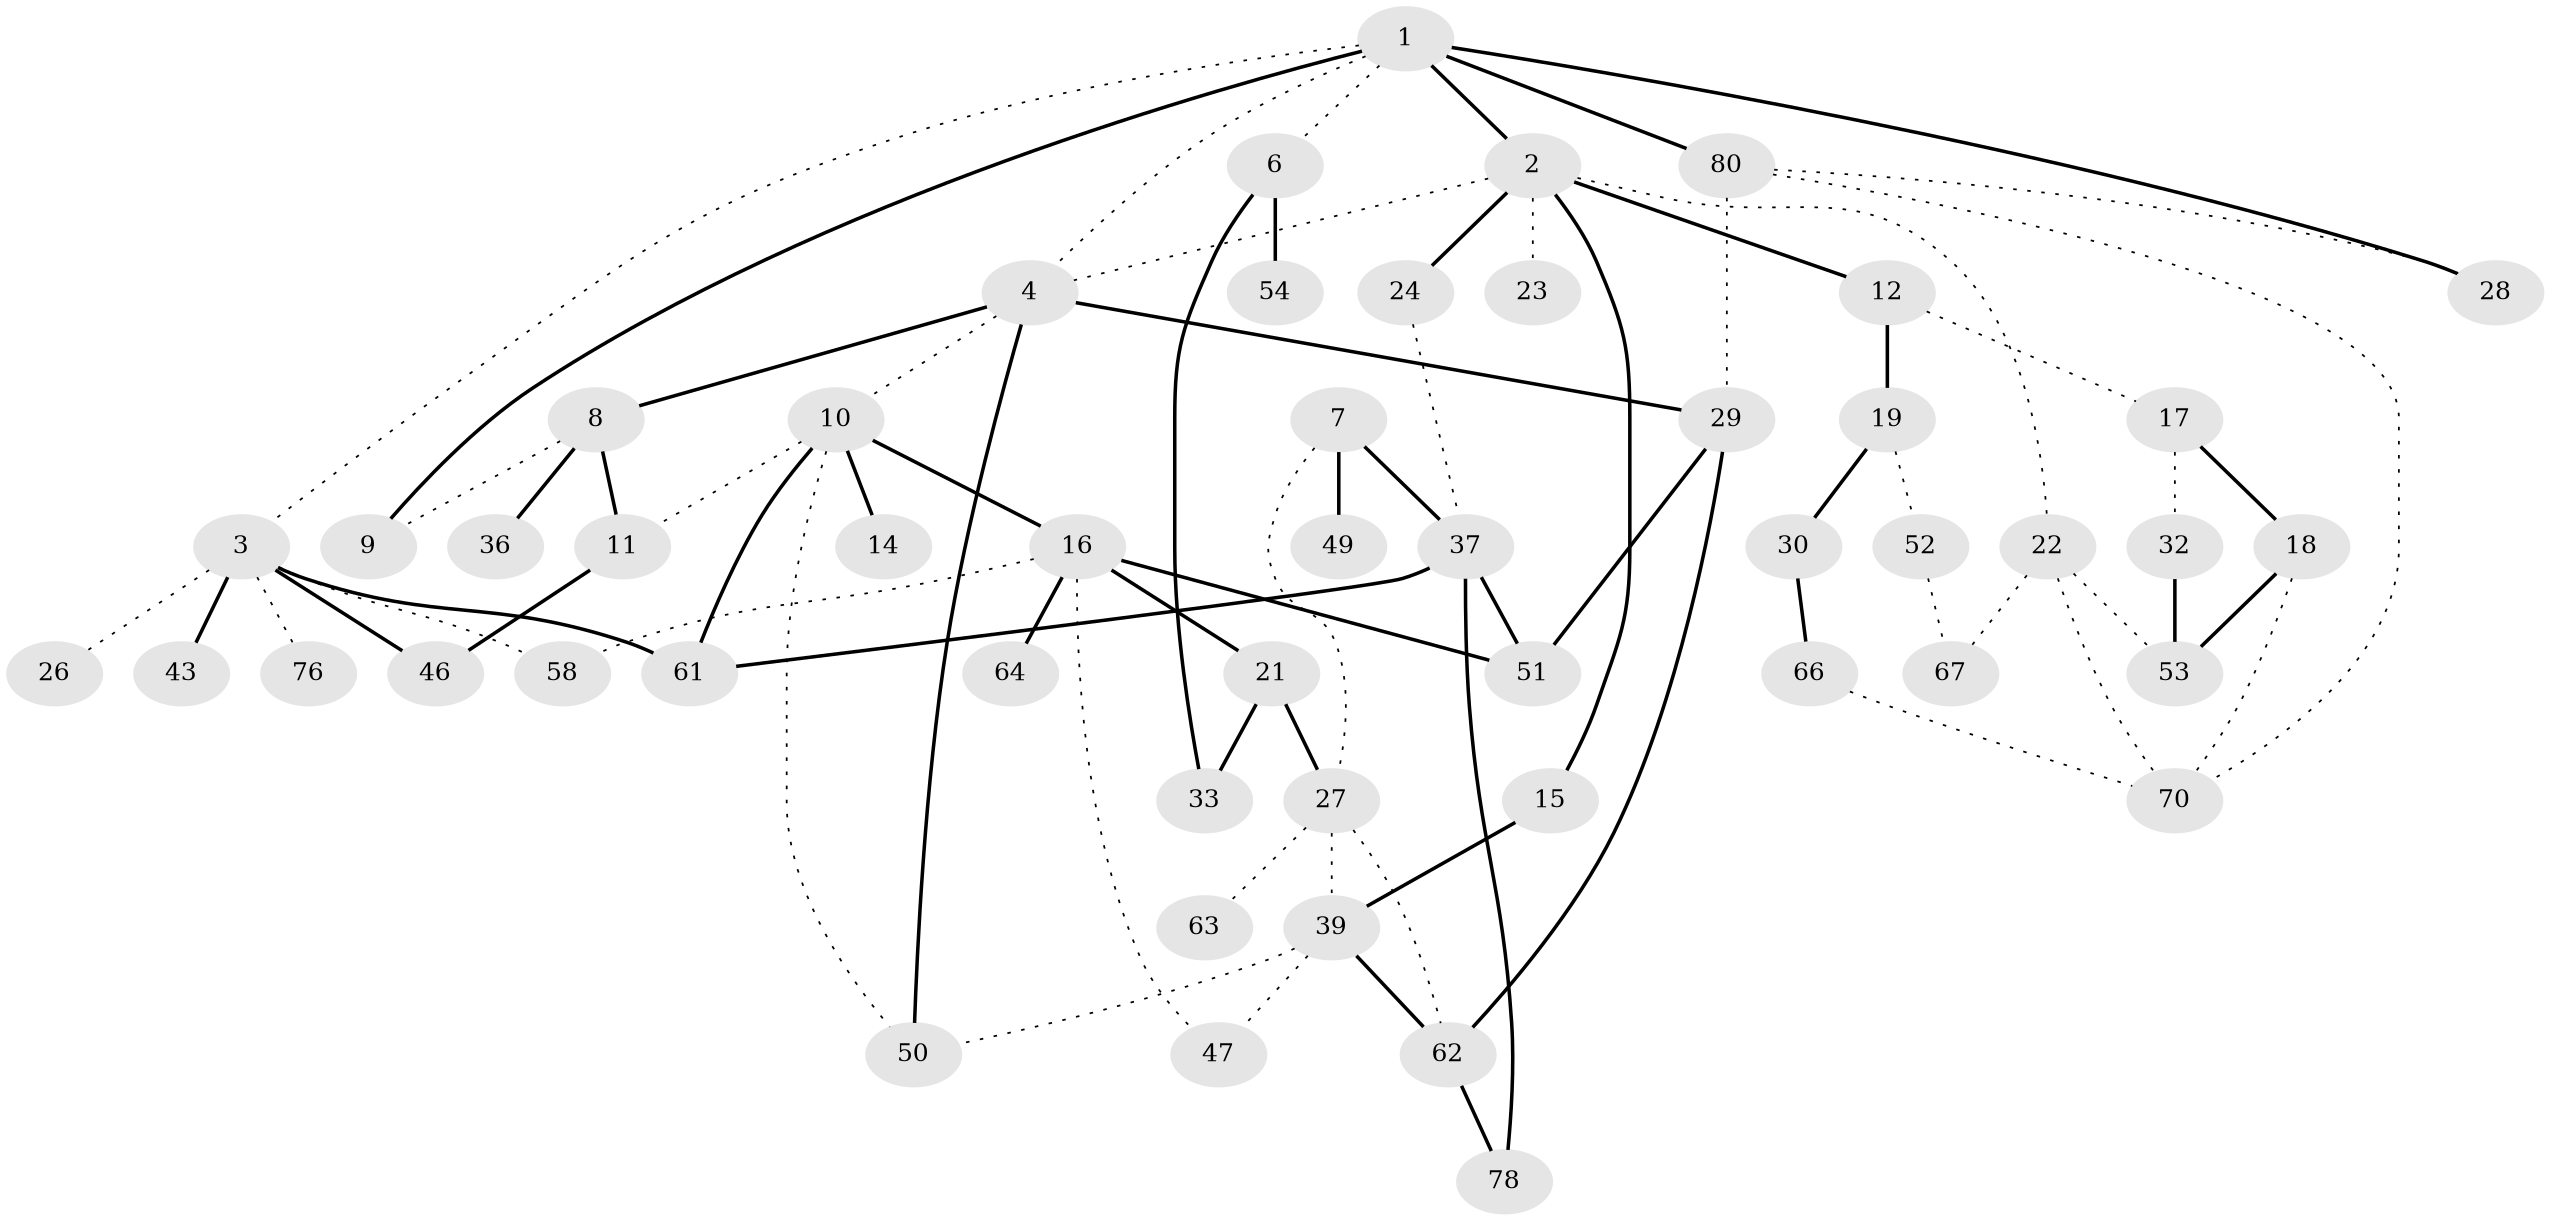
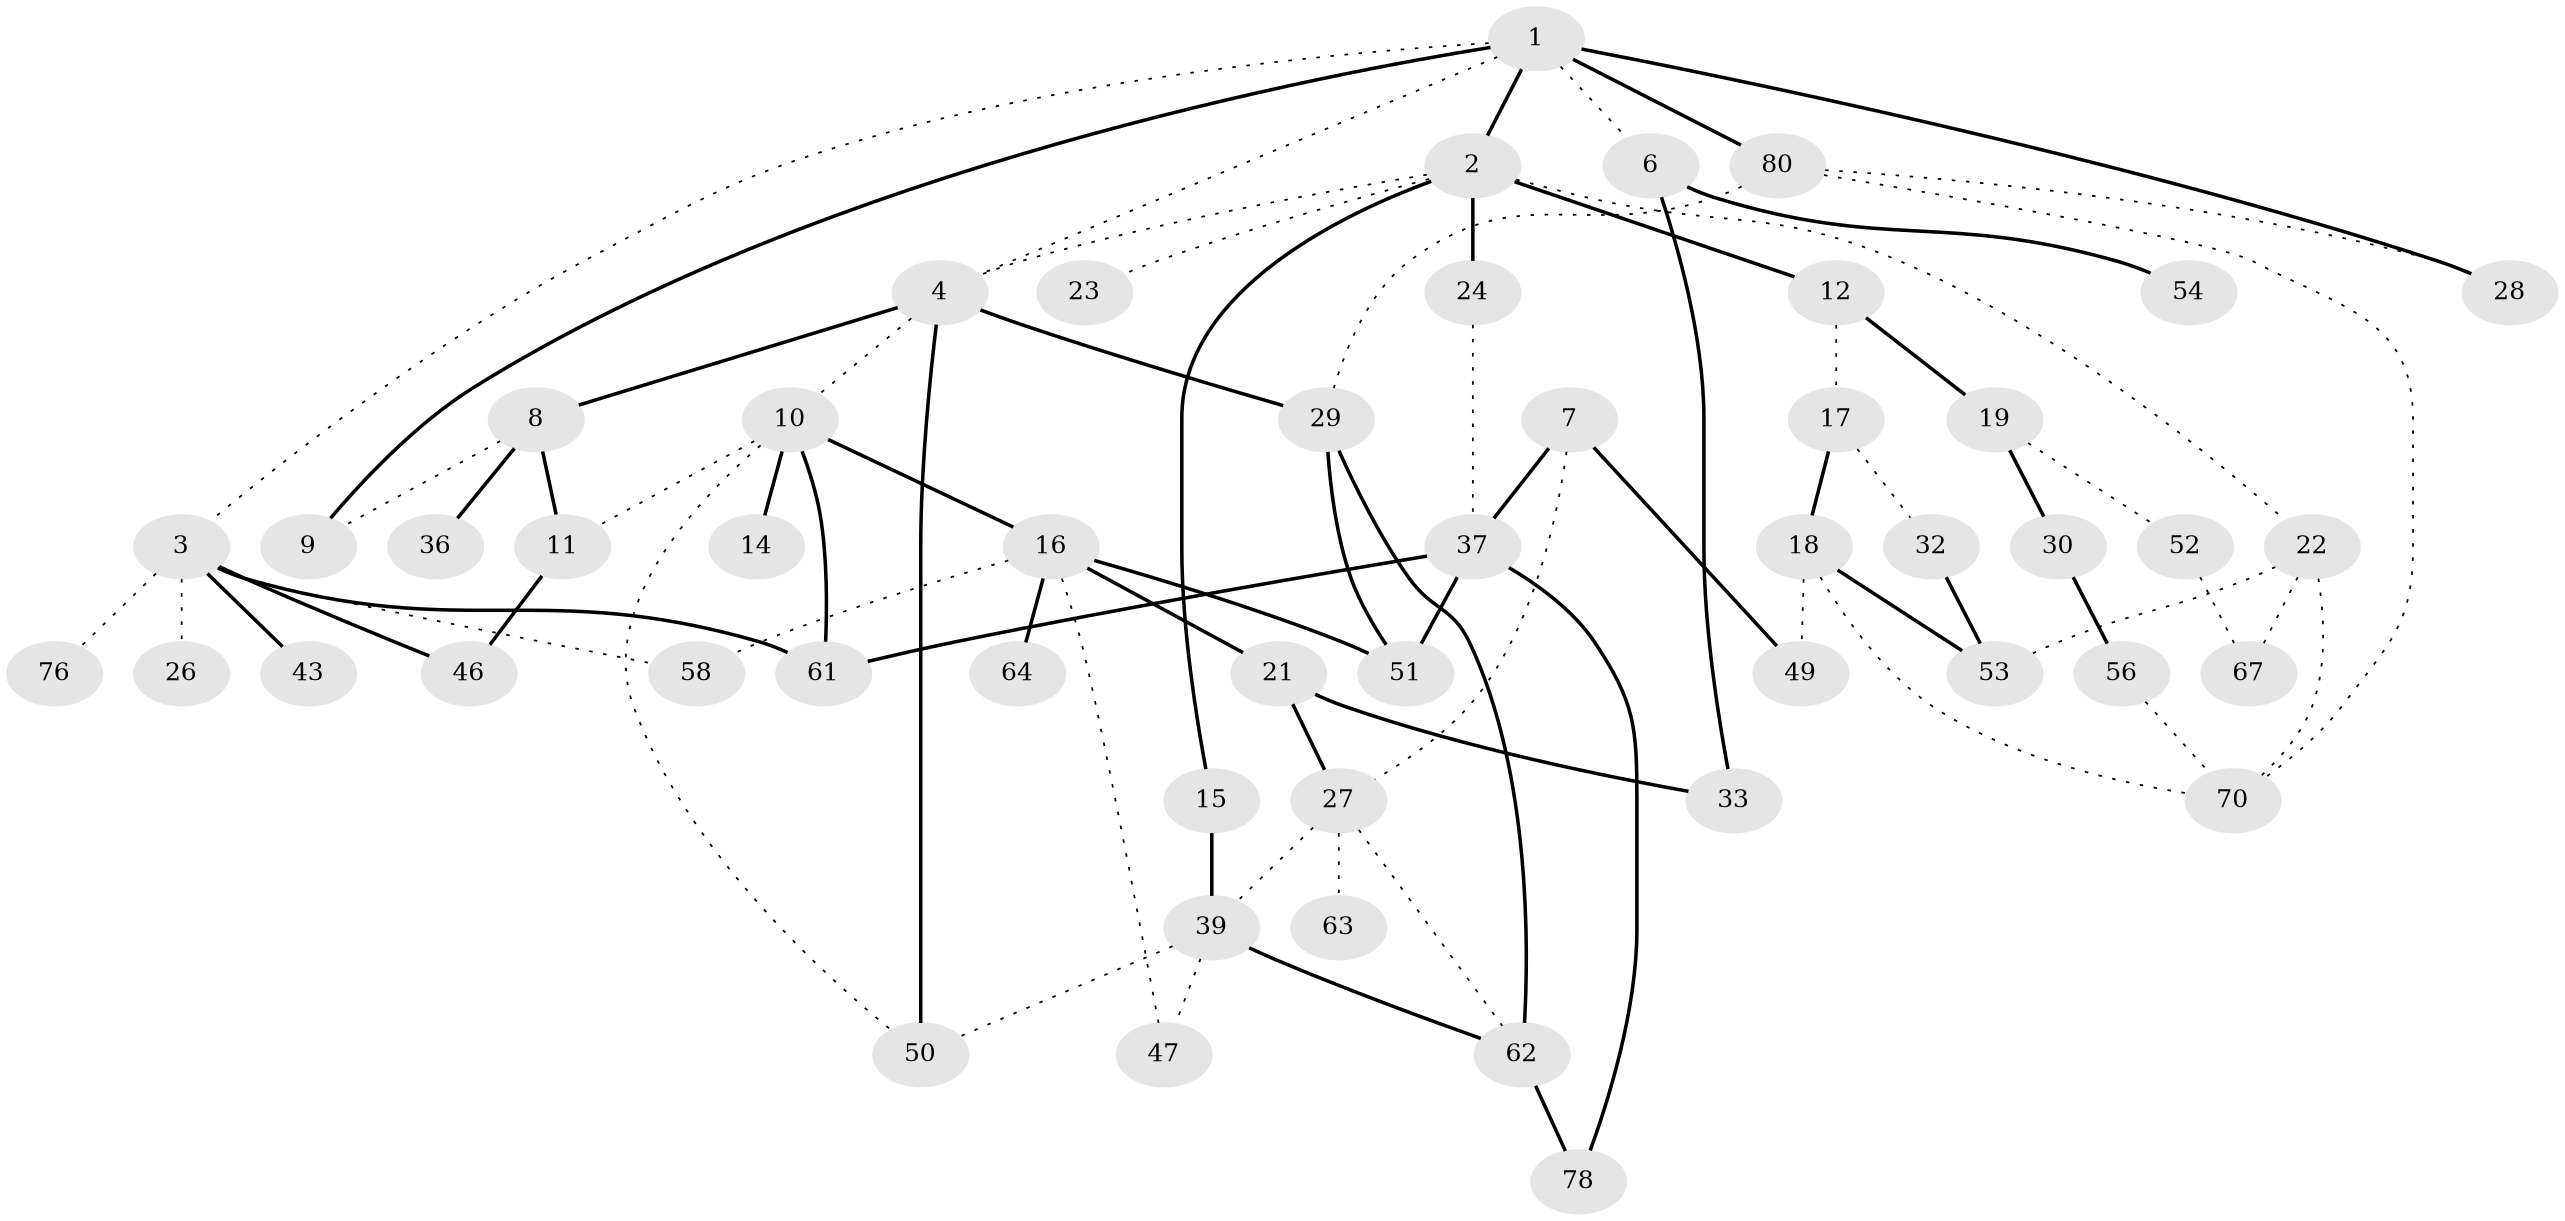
  graph {
    node [color=gray90 style=filled]
    edge [style=bold]
    1 [super="+80"]
    2 [super="+5"]
    3 [super="+44"]
    4 [super="+25"]
    6 [super="+45"]
    9 [super="+34"]
    n7 [label=80 super="+82"]
    28
    12 [super="+13"]
    15
    22 [super="+68"]
    23
    24
    26 [super="+57"]
    43
    46 [super="+55"]
    58
    61
    76
    8
    10 [super="+74"]
    29 [super="+48"]
    50
    33 [super="+81"]
    54 [super="+71"]
    70 [super="+73"]
    11 [super="+38"]
    36
    17
    19 [super="+31"]
    39 [super="+72"]
    53 [super="+69"]
    67 [super="+77"]
    37 [super="+60"]
    14
    16 [super="+35"]
    51
    62 [super="+66"]
    7 [super="+65"]
    27 [super="+42"]
    49 [super="+59"]
    63 [super="+75"]
    78
    21
    47
    64
    18 [super="+41"]
    32
    30
    52
-   56 [label=66]
+   56
    1 -- 2
    1 -- 3 [style=dotted]
    1 -- 4 [style=dotted]
    1 -- 6 [style=dotted]
    1 -- 9
    1 -- n7 [weight=2]
    1 -- 28
    2 -- 4 [style=dotted]
    2 -- 12
    2 -- 15
    2 -- 22 [style=dotted]
    2 -- 23 [style=dotted]
    2 -- 24
    3 -- 26 [style=dotted]
    3 -- 43
    3 -- 46
    3 -- 58 [style=dotted]
    3 -- 61
    3 -- 76 [style=dotted]
    4 -- 8
    4 -- 10 [style=dotted]
    4 -- 29
    4 -- 50
    6 -- 33
    6 -- 54
    n7 -- 28 [style=dotted]
    n7 -- 29 [style=dotted]
    n7 -- 70 [style=dotted]
    12 -- 17 [style=dotted]
    12 -- 19
    15 -- 39
    22 -- 70 [style=dotted]
    22 -- 53 [style=dotted]
    22 -- 67 [style=dotted]
    24 -- 37 [style=dotted]
    8 -- 9 [style=dotted]
    8 -- 11
    8 -- 36
    10 -- 61
    10 -- 50 [style=dotted]
    10 -- 11 [style=dotted]
    10 -- 14
    10 -- 16
    29 -- 51
    29 -- 62
    11 -- 46
    17 -- 18
    17 -- 32 [style=dotted]
    19 -- 30
    19 -- 52 [style=dotted]
    39 -- 50 [style=dotted]
    39 -- 62
    39 -- 47 [style=dotted]
    37 -- 61
    37 -- 51
    37 -- 78
    16 -- 58 [style=dotted]
    16 -- 51
    16 -- 21
    16 -- 47 [style=dotted]
    16 -- 64
    62 -- 78
    7 -- 37
    7 -- 27 [style=dotted]
    7 -- 49
    27 -- 39 [style=dotted]
    27 -- 62 [style=dotted]
    27 -- 63 [style=dotted]
    21 -- 33
    21 -- 27
    18 -- 70 [style=dotted]
    18 -- 53
+   18 -- 49 [style=dotted]
    32 -- 53
    30 -- 56
    52 -- 67 [style=dotted]
    56 -- 70 [style=dotted]
  }
